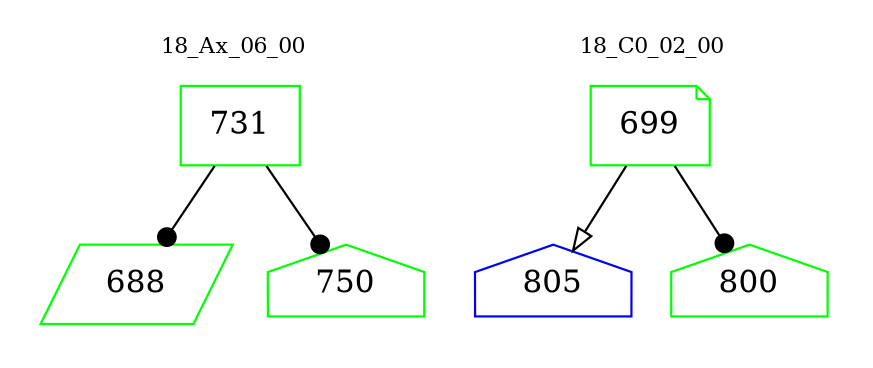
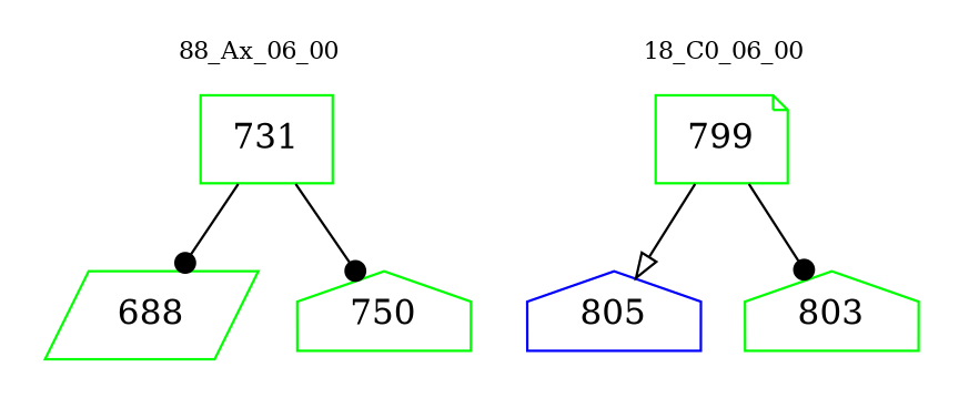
  digraph {
    node [color=green shape=house]
    edge [arrowhead=dot color=black]
    n1 [label=731 shape=box]
    n2 [label=688 shape=parallelogram]
    n3 [label=750]
-   n4 [label=699 shape=note]
+   n4 [label=799 shape=note]
    n5 [color=blue label=805]
-   n6 [label=800]
+   n6 [label=803]
    subgraph cluster_1 {
      color=white
      fontsize=10
-     label="18_Ax_06_00"
+     label="88_Ax_06_00"
      n1
      n2
      n3
    }
    subgraph cluster_2 {
      color=white
      fontsize=10
-     label="18_C0_02_00"
+     label="18_C0_06_00"
      n4
      n5
      n6
    }
    n1 -> n2
    n1 -> n3
    n4 -> n5 [arrowhead=onormal]
    n4 -> n6
  }
